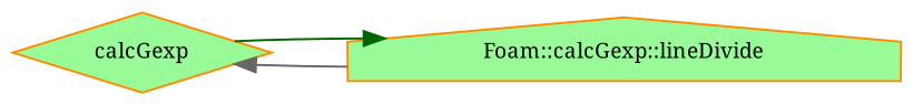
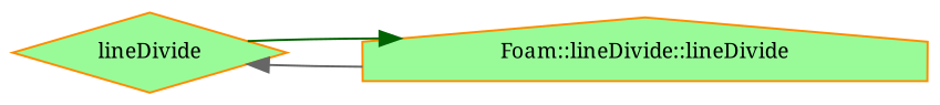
  digraph {
    rankdir=LR
    fontname="Noto Serif"
    node [color=darkorange fillcolor=palegreen fontname="Noto Serif" fontsize=10 style=filled]
    edge [dir=back fontname="Noto Serif" fontsize=10 labelfontname=Helvetica labelfontsize=10 style=solid]
-   n1 [fontcolor=black height=0.2 label=calcGexp shape=diamond width=0.4]
-   n2 [height=0.2 label="Foam::calcGexp::lineDivide" shape=house width=0.4]
+   n1 [fontcolor=black height=0.2 label=lineDivide shape=diamond width=0.4]
+   n2 [height=0.2 label="Foam::lineDivide::lineDivide" shape=house width=0.4]
    n1 -> n2 [color=gray40]
    n2 -> n1 [color=darkgreen]
  }
